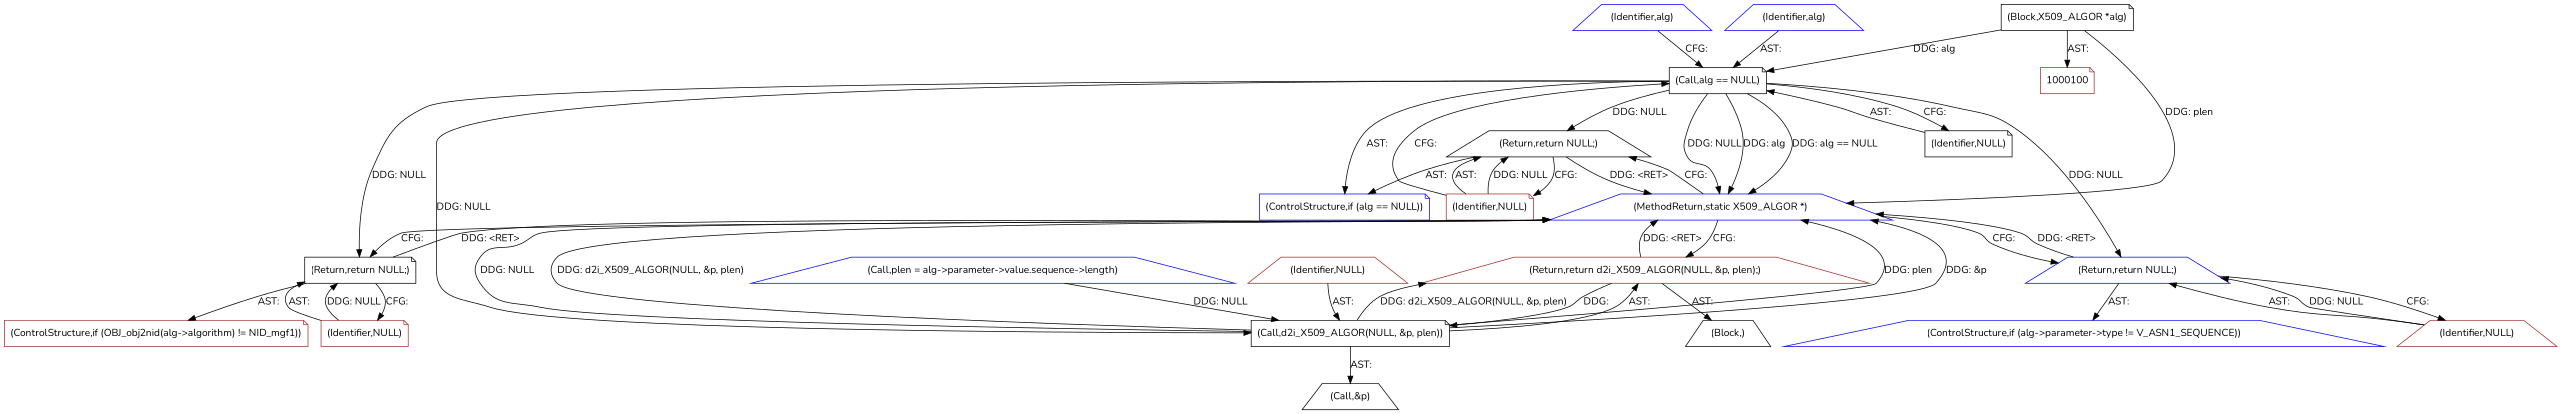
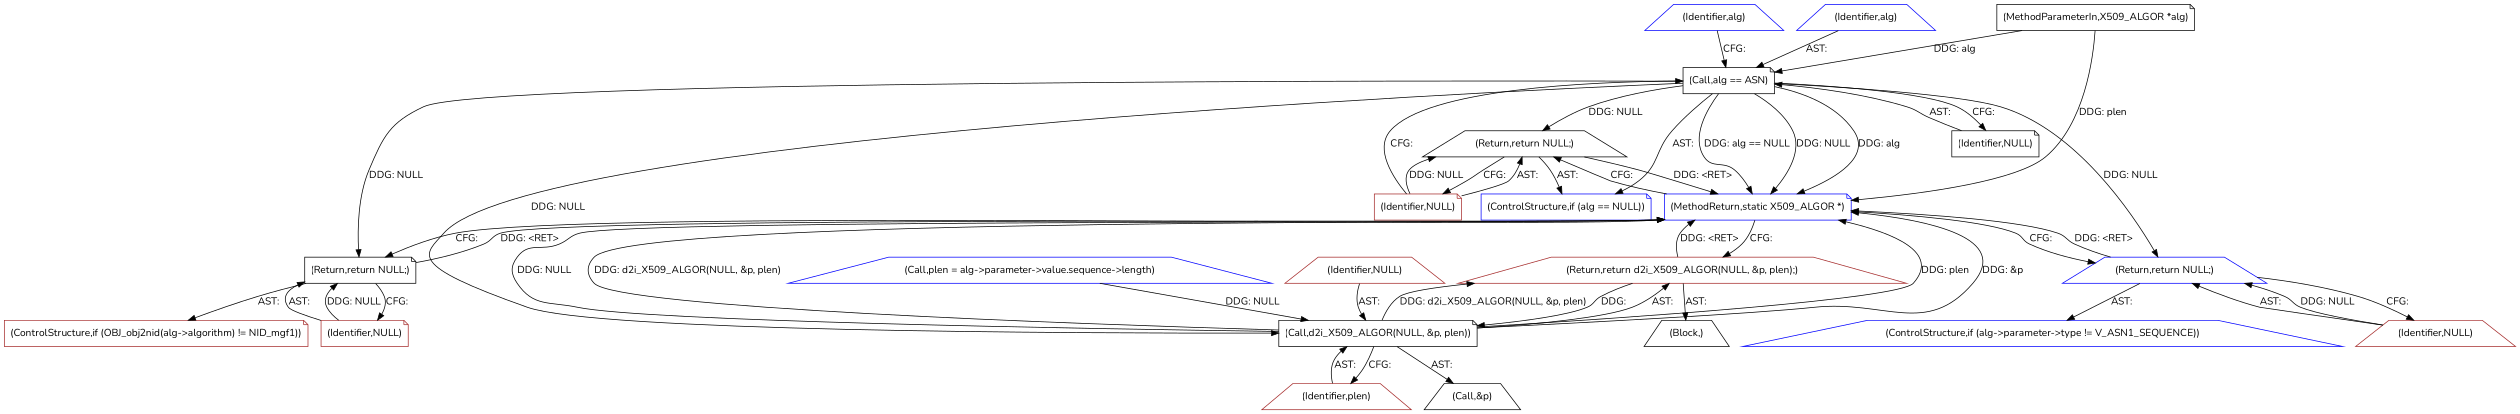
  digraph {
    fontname=Nunito
    node [color=black fontname=Nunito shape=trapezium]
    edge [fontname=Nunito]
-   n1 [label="(Call,alg == NULL)" shape=note]
+   n1 [label="(Call,alg == ASN)" shape=note]
    n2 [label="(Return,return NULL;)"]
    n3 [label="(Return,return NULL;)" shape=note]
    n4 [color=blue label="(Return,return NULL;)"]
    n5 [label="(Call,d2i_X509_ALGOR(NULL, &p, plen))" shape=note]
    n6 [color=blue label="(ControlStructure,if (alg == NULL))" shape=note]
    n7 [label="(Identifier,NULL)" shape=note]
-   n8 [color=blue label="(MethodReturn,static X509_ALGOR *)"]
+   n8 [color=blue label="(MethodReturn,static X509_ALGOR *)" shape=note]
    n9 [color=brown label="(Identifier,NULL)" shape=note]
    n10 [color=brown label="(Identifier,NULL)" shape=note]
    n11 [color=brown label="(ControlStructure,if (OBJ_obj2nid(alg->algorithm) != NID_mgf1))" shape=note]
    n12 [color=brown label="(Identifier,NULL)"]
    n13 [color=blue label="(ControlStructure,if (alg->parameter->type != V_ASN1_SEQUENCE))"]
    n14 [color=brown label="(Return,return d2i_X509_ALGOR(NULL, &p, plen);)"]
+   n15 [color=brown label="(Identifier,plen)"]
    n16 [label="(Call,&p)"]
-   n17 [label="(Block,X509_ALGOR *alg)" shape=note]
-   1000100 [color=brown shape=note]
+   n17 [label="(MethodParameterIn,X509_ALGOR *alg)" shape=note]
    n19 [label="(Block,)"]
    n20 [color=blue label="(Identifier,alg)"]
    n21 [color=blue label="(Call,plen = alg->parameter->value.sequence->length)"]
    n22 [color=brown label="(Identifier,NULL)"]
    n23 [color=blue label="(Identifier,alg)"]
    n1 -> n2 [label="DDG: NULL"]
    n1 -> n3 [label="DDG: NULL"]
    n1 -> n4 [label="DDG: NULL"]
    n1 -> n5 [label="DDG: NULL"]
    n1 -> n6 [label="AST: "]
    n1 -> n7 [label="CFG: "]
    n1 -> n8 [label="DDG: NULL"]
    n1 -> n8 [label="DDG: alg"]
    n1 -> n8 [label="DDG: alg == NULL"]
    n2 -> n6 [label="AST: "]
    n2 -> n8 [label="DDG: <RET>"]
    n2 -> n9 [label="CFG: "]
    n3 -> n8 [label="DDG: <RET>"]
    n3 -> n10 [label="CFG: "]
    n3 -> n11 [label="AST: "]
    n4 -> n8 [label="DDG: <RET>"]
    n4 -> n12 [label="CFG: "]
    n4 -> n13 [label="AST: "]
    n5 -> n8 [label="DDG: plen"]
    n5 -> n8 [label="DDG: &p"]
    n5 -> n8 [label="DDG: NULL"]
    n5 -> n8 [label="DDG: d2i_X509_ALGOR(NULL, &p, plen)"]
    n5 -> n14 [label="AST: "]
    n5 -> n14 [label="DDG: d2i_X509_ALGOR(NULL, &p, plen)"]
+   n5 -> n15 [label="CFG: "]
    n5 -> n16 [label="AST: "]
    n7 -> n1 [label="AST: "]
    n8 -> n2 [label="CFG: "]
    n8 -> n3 [label="CFG: "]
    n8 -> n4 [label="CFG: "]
    n8 -> n14 [label="CFG: "]
    n9 -> n1 [label="CFG: "]
    n9 -> n2 [label="AST: "]
    n9 -> n2 [label="DDG: NULL"]
    n10 -> n3 [label="AST: "]
    n10 -> n3 [label="DDG: NULL"]
    n12 -> n4 [label="AST: "]
    n12 -> n4 [label="DDG: NULL"]
    n14 -> n5 [label="DDG: "]
    n14 -> n8 [label="DDG: <RET>"]
    n14 -> n19 [label="AST: "]
+   n15 -> n5 [label="AST: "]
    n17 -> n1 [label="DDG: alg"]
    n17 -> n8 [label="DDG: plen"]
-   n17 -> 1000100 [label="AST: "]
    n20 -> n1 [label="CFG: "]
    n21 -> n5 [label="DDG: NULL"]
    n22 -> n5 [label="AST: "]
    n23 -> n1 [label="AST: "]
  }
